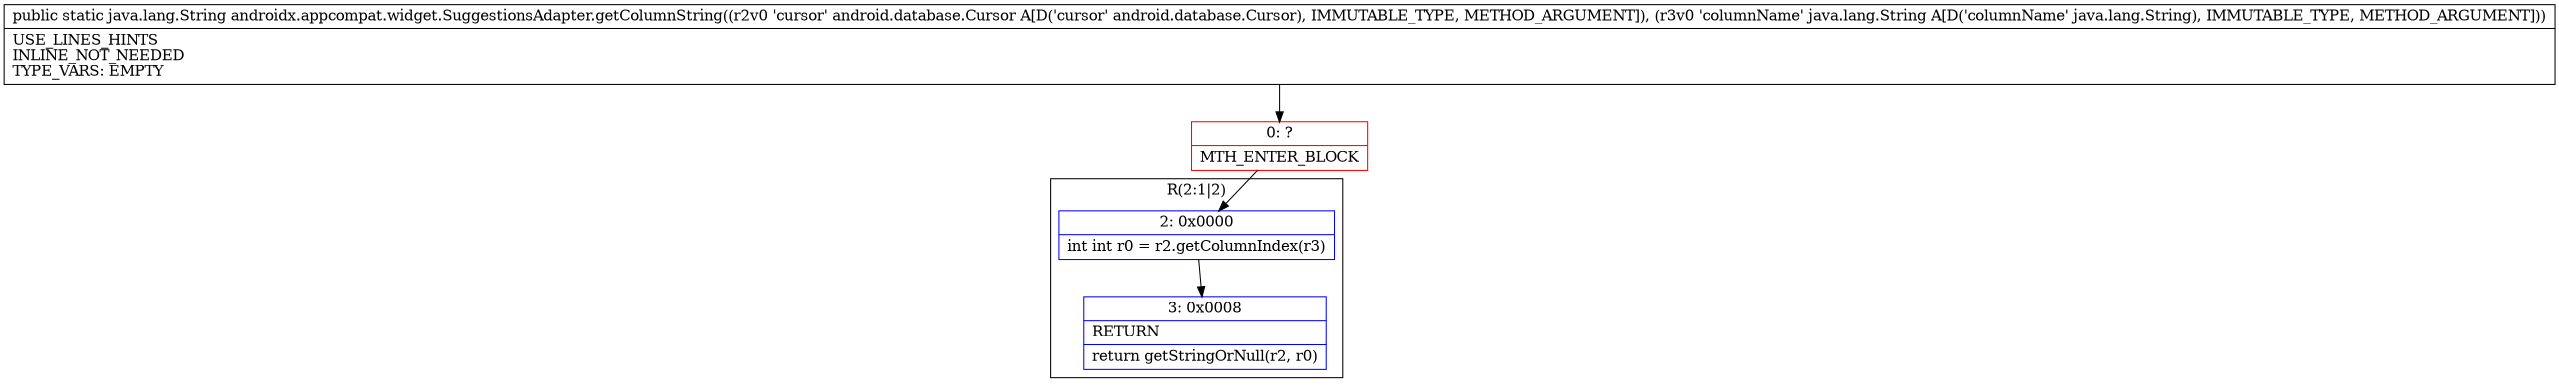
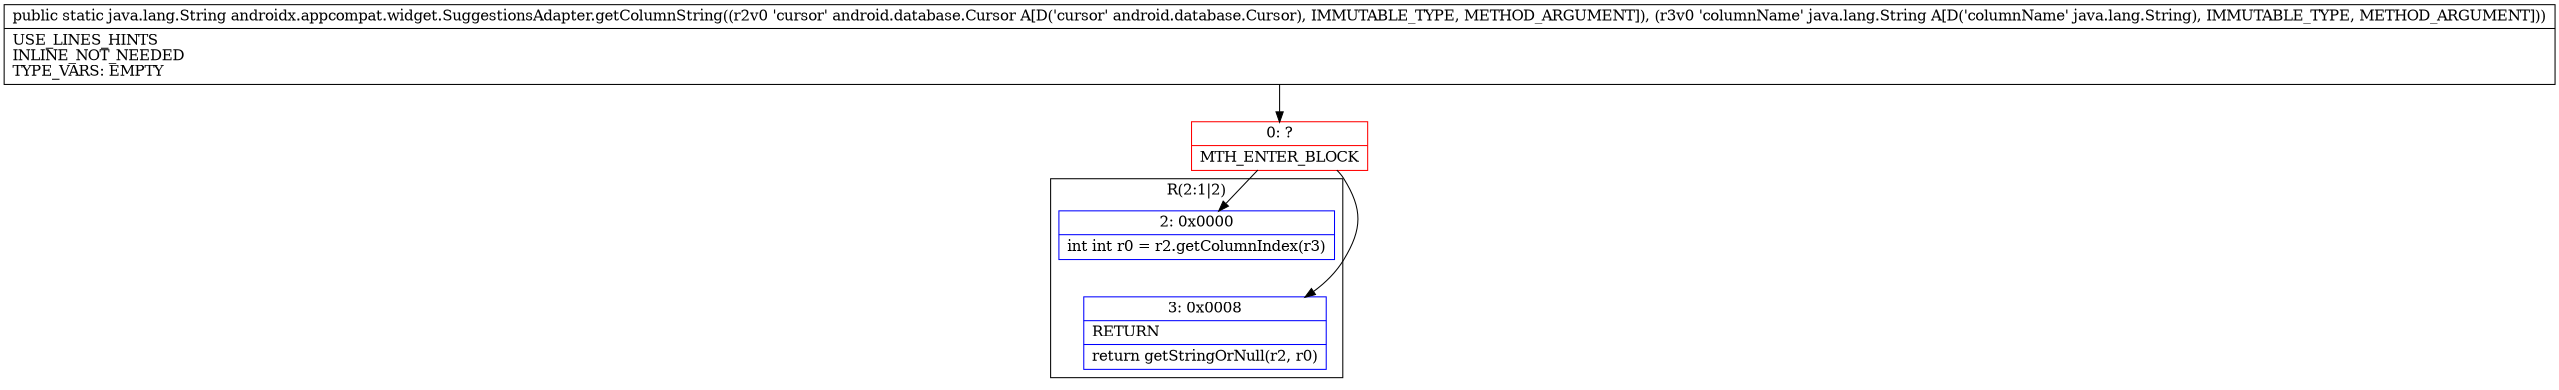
  digraph {
    node [color=blue shape=record]
    n1 [label="{2\:\ 0x0000|int int r0 = r2.getColumnIndex(r3)\l}"]
    n2 [label="{3\:\ 0x0008|RETURN\l|return getStringOrNull(r2, r0)\l}"]
    n3 [color=red label="{0\:\ ?|MTH_ENTER_BLOCK\l}"]
    n4 [label="{public static java.lang.String androidx.appcompat.widget.SuggestionsAdapter.getColumnString((r2v0 'cursor' android.database.Cursor A[D('cursor' android.database.Cursor), IMMUTABLE_TYPE, METHOD_ARGUMENT]), (r3v0 'columnName' java.lang.String A[D('columnName' java.lang.String), IMMUTABLE_TYPE, METHOD_ARGUMENT]))  | USE_LINES_HINTS\lINLINE_NOT_NEEDED\lTYPE_VARS: EMPTY\l}" color=""]
    subgraph cluster_1 {
      label="R(2:1|2)"
      n1
      n2
    }
-   n1 -> n2
+   n3 -> n2
    n3 -> n1
    n4 -> n3
  }
